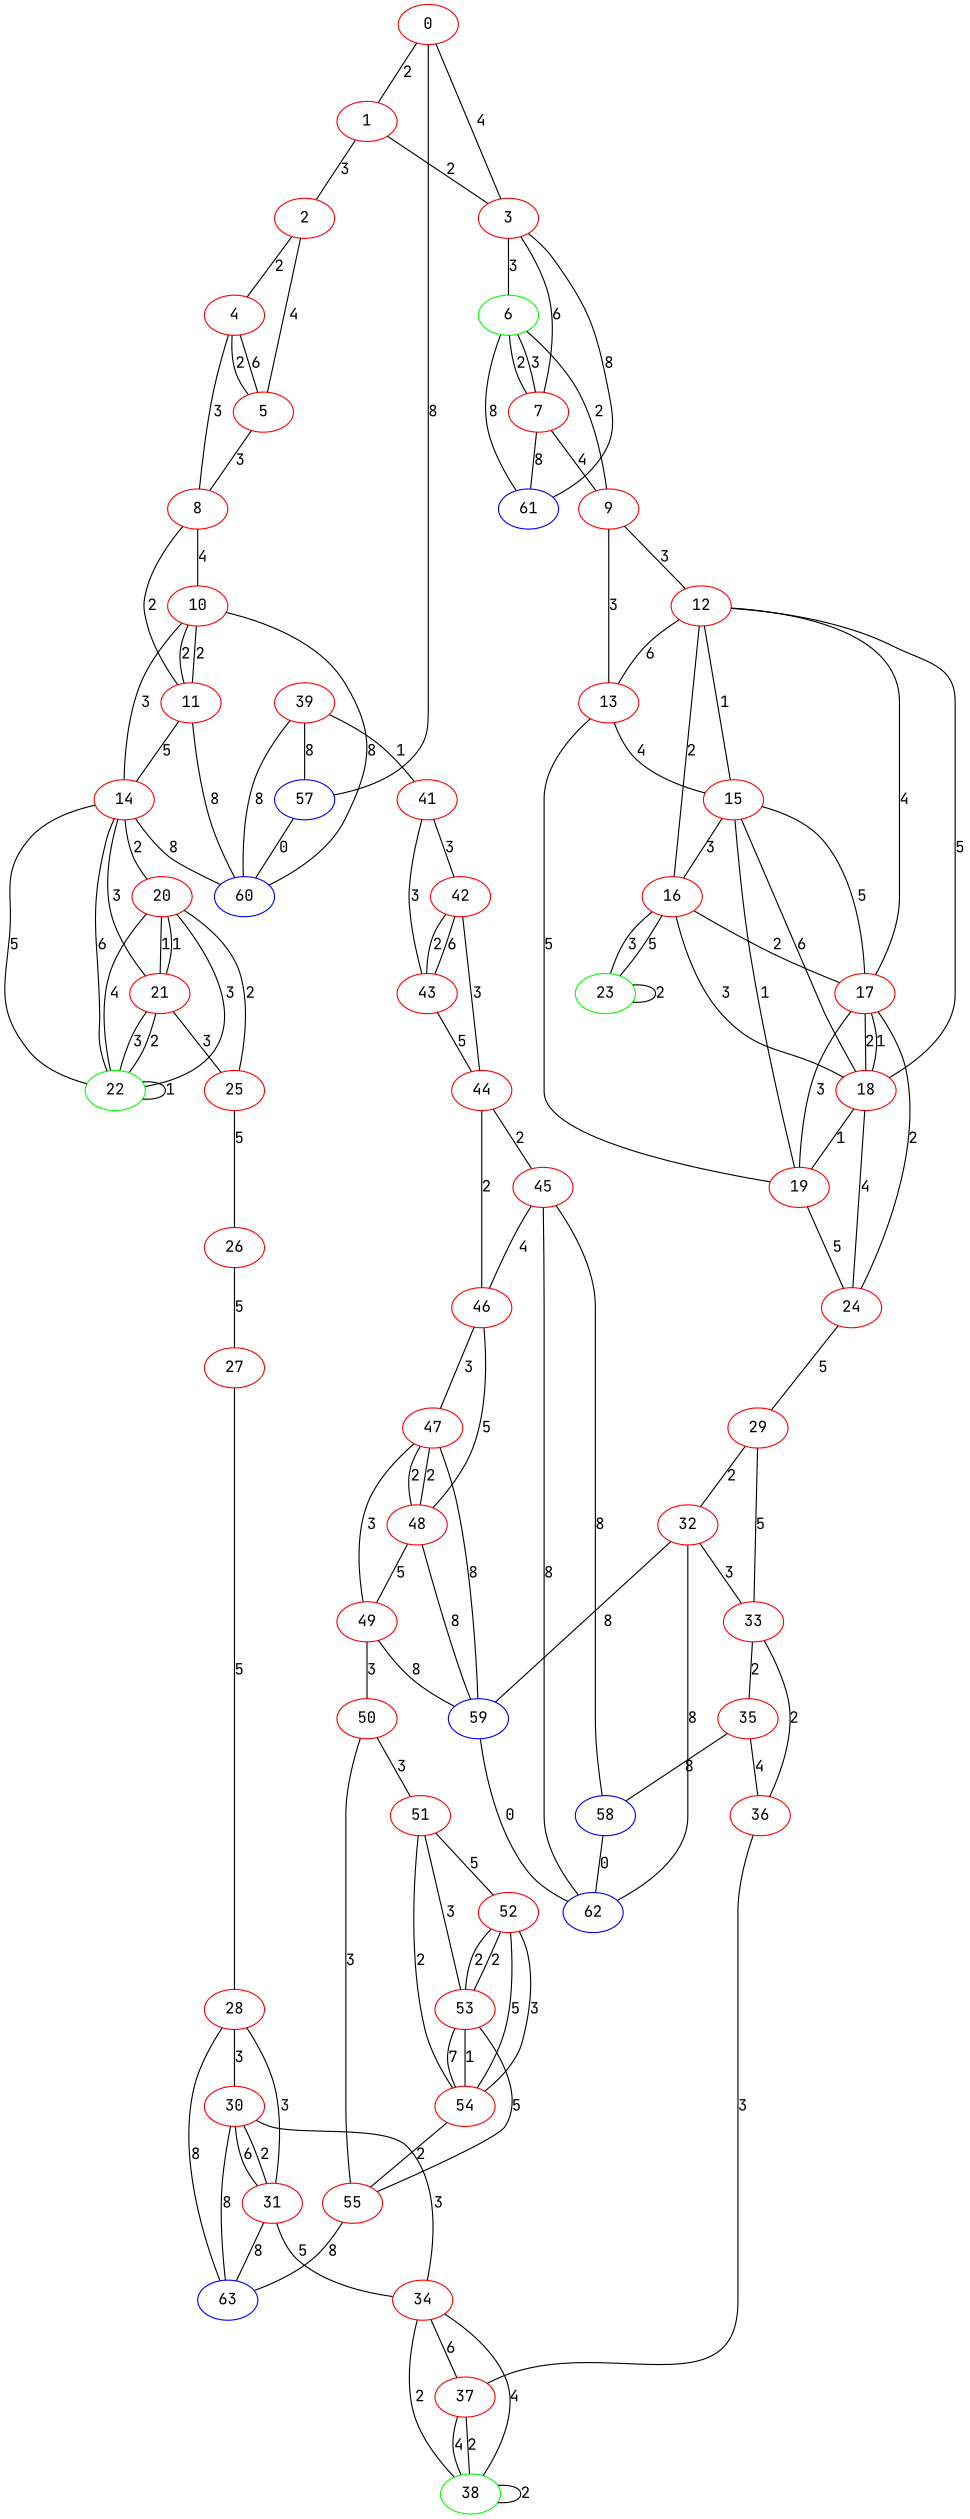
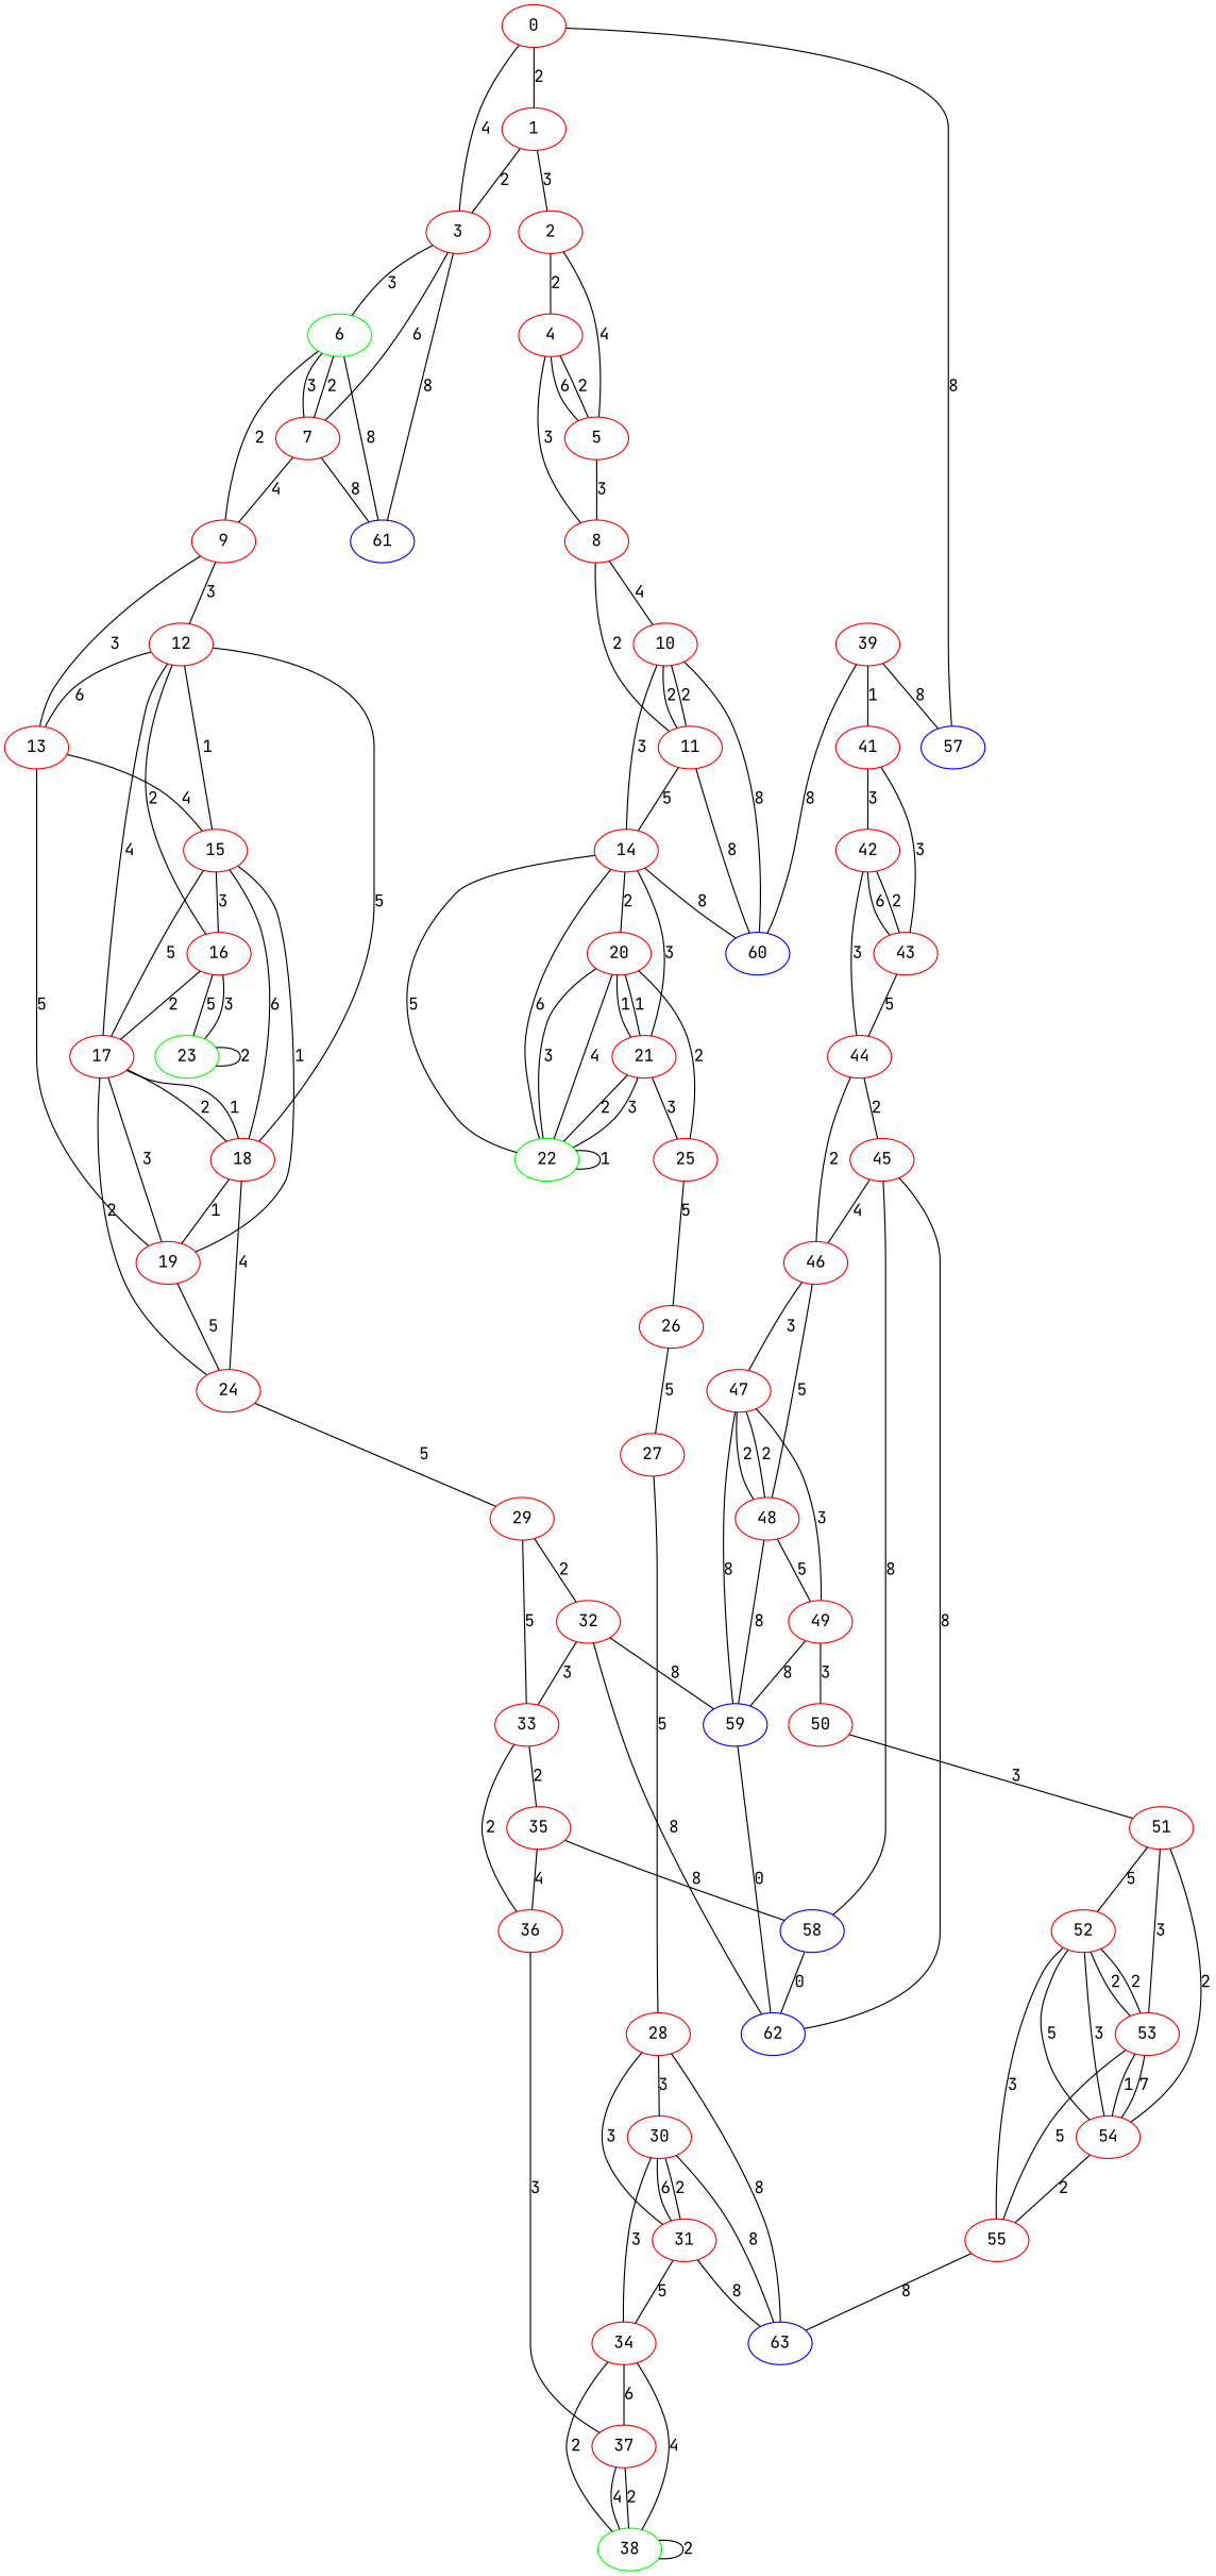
  graph {
    fontname="JetBrains Mono"
    node [color=red fontname="JetBrains Mono" weight=1]
    edge [fontname="JetBrains Mono"]
    0
    1
    3
    57 [color=blue weight=3]
    2
    6 [color=green weight=2]
    7
    61 [color=blue weight=3]
    60 [color=blue weight=3]
    4
    5
    8
    9
    10
    11
    12
    13
    14
    15
    16
    17
    18
    19
    20
    21
    22 [color=green weight=2]
    23 [color=green weight=2]
    24
    25
    29
    26
    32
    33
    27
    28
    30
    31
    63 [color=blue weight=3]
    34
    59 [color=blue weight=3]
    62 [color=blue weight=3]
    35
    36
    37
    38 [color=green weight=2]
    58 [color=blue weight=3]
    39
    41
    42
    43
    44
    45
    46
    47
    48
    49
    50
    51
    52
    53
    54
    55
    0 -- 1 [label=2]
    0 -- 3 [label=4]
    0 -- 57 [label=8]
    1 -- 3 [label=2]
    1 -- 2 [label=3]
    3 -- 6 [label=3]
    3 -- 7 [label=6]
    3 -- 61 [label=8]
-   57 -- 60 [label=0]
    2 -- 4 [label=2]
    2 -- 5 [label=4]
    6 -- 7 [label=3]
    6 -- 7 [label=2]
    6 -- 61 [label=8]
    6 -- 9 [label=2]
    7 -- 61 [label=8]
    7 -- 9 [label=4]
    4 -- 5 [label=6]
    4 -- 5 [label=2]
    4 -- 8 [label=3]
    5 -- 8 [label=3]
    8 -- 10 [label=4]
    8 -- 11 [label=2]
    9 -- 12 [label=3]
    9 -- 13 [label=3]
    10 -- 60 [label=8]
    10 -- 11 [label=2]
    10 -- 11 [label=2]
    10 -- 14 [label=3]
    11 -- 60 [label=8]
    11 -- 14 [label=5]
    12 -- 13 [label=6]
    12 -- 15 [label=1]
    12 -- 16 [label=2]
    12 -- 17 [label=4]
    12 -- 18 [label=5]
    13 -- 15 [label=4]
    13 -- 19 [label=5]
    14 -- 60 [label=8]
    14 -- 20 [label=2]
    14 -- 21 [label=3]
    14 -- 22 [label=5]
    14 -- 22 [label=6]
    15 -- 16 [label=3]
    15 -- 17 [label=5]
    15 -- 18 [label=6]
    15 -- 19 [label=1]
    16 -- 17 [label=2]
-   16 -- 18 [label=3]
    16 -- 23 [label=3]
    16 -- 23 [label=5]
    17 -- 18 [label=1]
    17 -- 18 [label=2]
    17 -- 19 [label=3]
    17 -- 24 [label=2]
    18 -- 19 [label=1]
    18 -- 24 [label=4]
    19 -- 24 [label=5]
    20 -- 21 [label=1]
    20 -- 21 [label=1]
    20 -- 22 [label=3]
    20 -- 22 [label=4]
    20 -- 25 [label=2]
    21 -- 22 [label=2]
    21 -- 22 [label=3]
    21 -- 25 [label=3]
    22 -- 22 [label=1]
    23 -- 23 [label=2]
    24 -- 29 [label=5]
    25 -- 26 [label=5]
    29 -- 32 [label=2]
    29 -- 33 [label=5]
    26 -- 27 [label=5]
    32 -- 33 [label=3]
    32 -- 59 [label=8]
    32 -- 62 [label=8]
    33 -- 35 [label=2]
    33 -- 36 [label=2]
    27 -- 28 [label=5]
    28 -- 30 [label=3]
    28 -- 31 [label=3]
    28 -- 63 [label=8]
    30 -- 31 [label=2]
    30 -- 31 [label=6]
    30 -- 63 [label=8]
    30 -- 34 [label=3]
    31 -- 63 [label=8]
    31 -- 34 [label=5]
    34 -- 37 [label=6]
    34 -- 38 [label=2]
    34 -- 38 [label=4]
    59 -- 62 [label=0]
    35 -- 36 [label=4]
    35 -- 58 [label=8]
    36 -- 37 [label=3]
    37 -- 38 [label=4]
    37 -- 38 [label=2]
    38 -- 38 [label=2]
    58 -- 62 [label=0]
    39 -- 57 [label=8]
    39 -- 60 [label=8]
    39 -- 41 [label=1]
    41 -- 42 [label=3]
    41 -- 43 [label=3]
    42 -- 43 [label=6]
    42 -- 43 [label=2]
    42 -- 44 [label=3]
    43 -- 44 [label=5]
    44 -- 45 [label=2]
    44 -- 46 [label=2]
    45 -- 62 [label=8]
    45 -- 58 [label=8]
    45 -- 46 [label=4]
    46 -- 47 [label=3]
    46 -- 48 [label=5]
    47 -- 59 [label=8]
    47 -- 48 [label=2]
    47 -- 48 [label=2]
    47 -- 49 [label=3]
    48 -- 59 [label=8]
    48 -- 49 [label=5]
    49 -- 59 [label=8]
    49 -- 50 [label=3]
    50 -- 51 [label=3]
    51 -- 52 [label=5]
    51 -- 53 [label=3]
    51 -- 54 [label=2]
    52 -- 53 [label=2]
    52 -- 53 [label=2]
    52 -- 54 [label=5]
    52 -- 54 [label=3]
-   50 -- 55 [label=3]
+   52 -- 55 [label=3]
    53 -- 54 [label=7]
    53 -- 54 [label=1]
    53 -- 55 [label=5]
    54 -- 55 [label=2]
    55 -- 63 [label=8]
  }
